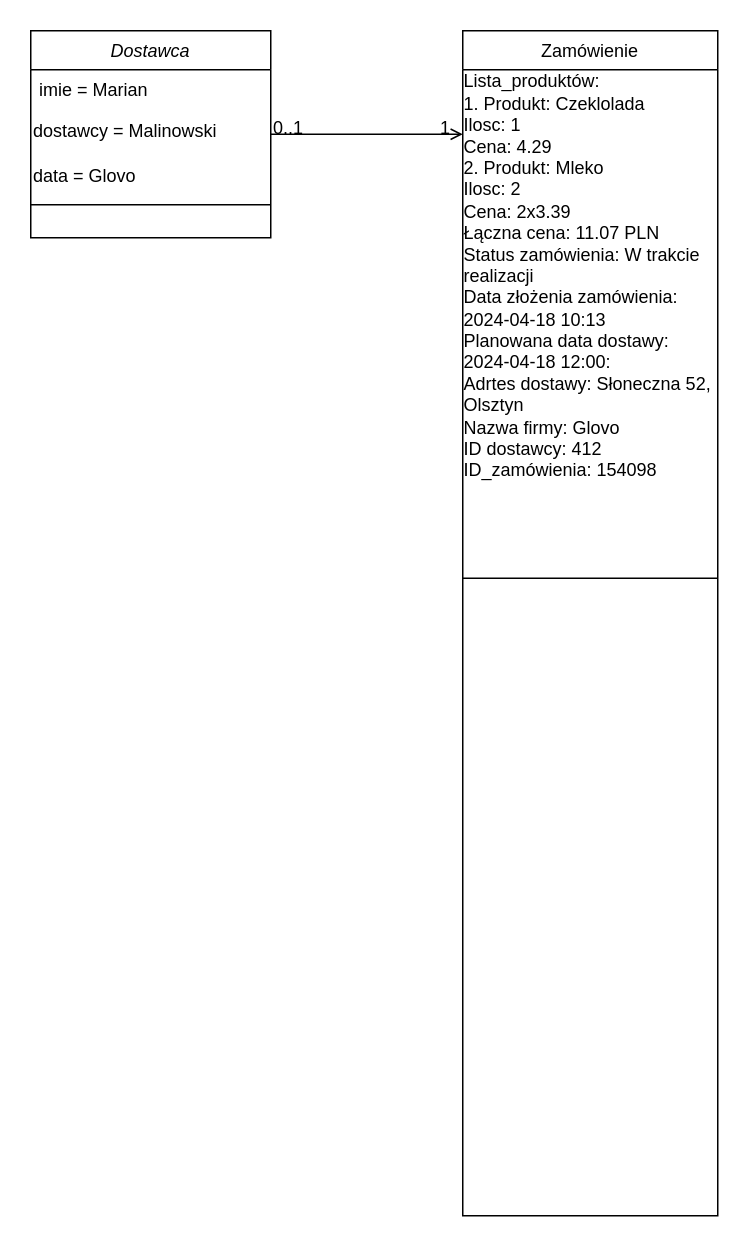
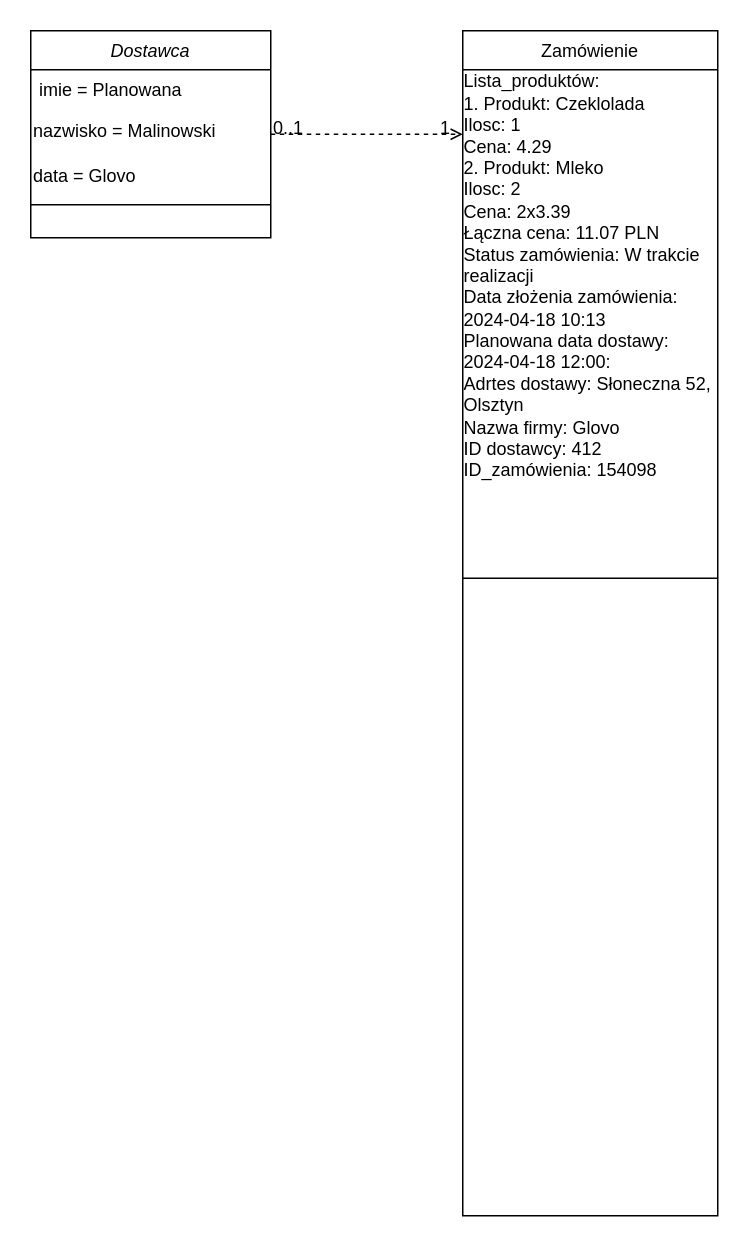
  <mxCell id="0" />
  <mxCell id="1" parent="0" />
  <mxCell id="2" value="Dostawca" style="swimlane;fontStyle=2;align=center;verticalAlign=top;childLayout=stackLayout;horizontal=1;startSize=26;horizontalStack=0;resizeParent=1;resizeLast=0;collapsible=1;marginBottom=0;rounded=0;shadow=0;strokeWidth=1;" parent="1" vertex="1"><mxGeometry x="20" y="20" width="160" height="138" as="geometry"><mxRectangle x="230" y="140" width="160" height="26" as="alternateBounds" /></mxGeometry></mxCell>
- <mxCell id="3" value="imie = Marian&#10;" style="text;align=left;verticalAlign=top;spacingLeft=4;spacingRight=4;overflow=hidden;rotatable=0;points=[[0,0.5],[1,0.5]];portConstraint=eastwest;rounded=0;shadow=0;html=0;" parent="2" vertex="1"><mxGeometry y="26" width="160" height="26" as="geometry" /></mxCell>
- <mxCell id="4" value="dostawcy = Malinowski" style="text;html=1;align=left;verticalAlign=middle;whiteSpace=wrap;rounded=0;" vertex="1" parent="2"><mxGeometry y="52" width="160" height="30" as="geometry" /></mxCell>
+ <mxCell id="3" value="imie = Planowana&#10;" style="text;align=left;verticalAlign=top;spacingLeft=4;spacingRight=4;overflow=hidden;rotatable=0;points=[[0,0.5],[1,0.5]];portConstraint=eastwest;rounded=0;shadow=0;html=0;" parent="2" vertex="1"><mxGeometry y="26" width="160" height="26" as="geometry" /></mxCell>
+ <mxCell id="4" value="nazwisko = Malinowski" style="text;html=1;align=left;verticalAlign=middle;whiteSpace=wrap;rounded=0;" vertex="1" parent="2"><mxGeometry y="52" width="160" height="30" as="geometry" /></mxCell>
  <mxCell id="5" value="data = Glovo" style="text;html=1;align=left;verticalAlign=middle;whiteSpace=wrap;rounded=0;" vertex="1" parent="2"><mxGeometry y="82" width="160" height="30" as="geometry" /></mxCell>
  <mxCell id="6" value="" style="line;html=1;strokeWidth=1;align=left;verticalAlign=middle;spacingTop=-1;spacingLeft=3;spacingRight=3;rotatable=0;labelPosition=right;points=[];portConstraint=eastwest;" parent="2" vertex="1"><mxGeometry y="112" width="160" height="8" as="geometry" /></mxCell>
  <mxCell id="7" value="Zamówienie" style="swimlane;fontStyle=0;align=center;verticalAlign=top;childLayout=stackLayout;horizontal=1;startSize=26;horizontalStack=0;resizeParent=1;resizeLast=0;collapsible=1;marginBottom=0;rounded=0;shadow=0;strokeWidth=1;" parent="1" vertex="1"><mxGeometry x="308" y="20" width="170" height="790" as="geometry"><mxRectangle x="550" y="140" width="160" height="26" as="alternateBounds" /></mxGeometry></mxCell>
  <mxCell id="8" value="&lt;div style=&quot;text-align: left;&quot;&gt;&lt;span style=&quot;background-color: initial;&quot;&gt;Lista_produktów:&amp;nbsp;&lt;/span&gt;&lt;/div&gt;&lt;div style=&quot;text-align: left;&quot;&gt;1. Produkt: Czeklolada&lt;/div&gt;&lt;div style=&quot;text-align: left;&quot;&gt;Ilosc: 1&lt;/div&gt;&lt;div style=&quot;text-align: left;&quot;&gt;Cena: 4.29&lt;/div&gt;&lt;div style=&quot;text-align: left;&quot;&gt;2. Produkt: Mleko&lt;/div&gt;&lt;div style=&quot;text-align: left;&quot;&gt;Ilosc: 2&lt;/div&gt;&lt;div style=&quot;text-align: left;&quot;&gt;Cena: 2x3.39&lt;/div&gt;&lt;div style=&quot;text-align: left;&quot;&gt;Łączna cena: 11.07 PLN&lt;/div&gt;&lt;div style=&quot;text-align: left;&quot;&gt;Status zamówienia: W trakcie realizacji&lt;/div&gt;&lt;div style=&quot;text-align: left;&quot;&gt;Data złożenia zamówienia: 2024-04-18 10:13&lt;/div&gt;&lt;div style=&quot;text-align: left;&quot;&gt;Planowana data dostawy: 2024-04-18 12:00:&lt;/div&gt;&lt;div style=&quot;text-align: left;&quot;&gt;Adrtes dostawy: Słoneczna 52, Olsztyn&lt;/div&gt;&lt;div style=&quot;text-align: left;&quot;&gt;Nazwa firmy: Glovo&lt;/div&gt;&lt;div style=&quot;text-align: left;&quot;&gt;ID dostawcy: 412&lt;/div&gt;&lt;div style=&quot;text-align: left;&quot;&gt;&lt;span style=&quot;text-align: center;&quot;&gt;ID_zamówienia: 154098&lt;/span&gt;&lt;br&gt;&lt;/div&gt;&lt;div&gt;&lt;br&gt;&lt;/div&gt;&lt;div&gt;&lt;br&gt;&lt;/div&gt;" style="text;html=1;align=center;verticalAlign=middle;whiteSpace=wrap;rounded=0;" vertex="1" parent="7"><mxGeometry y="26" width="170" height="304" as="geometry" /></mxCell>
  <mxCell id="9" value="" style="line;html=1;strokeWidth=1;align=left;verticalAlign=middle;spacingTop=-1;spacingLeft=3;spacingRight=3;rotatable=0;labelPosition=right;points=[];portConstraint=eastwest;" parent="7" vertex="1"><mxGeometry y="330" width="170" height="70" as="geometry" /></mxCell>
- <mxCell id="10" value="" style="endArrow=open;shadow=0;strokeWidth=1;rounded=0;curved=0;endFill=1;edgeStyle=elbowEdgeStyle;elbow=vertical;" parent="1" source="2" target="7" edge="1"><mxGeometry x="0.5" y="41" relative="1" as="geometry"><mxPoint x="180" y="92" as="sourcePoint" /><mxPoint x="340" y="92" as="targetPoint" /><mxPoint x="-40" y="32" as="offset" /></mxGeometry></mxCell>
+ <mxCell id="10" value="" style="endArrow=open;shadow=0;strokeWidth=1;rounded=0;curved=0;endFill=1;edgeStyle=elbowEdgeStyle;elbow=vertical;dashed=1;" parent="1" source="2" target="7" edge="1"><mxGeometry x="0.5" y="41" relative="1" as="geometry"><mxPoint x="180" y="92" as="sourcePoint" /><mxPoint x="340" y="92" as="targetPoint" /><mxPoint x="-40" y="32" as="offset" /></mxGeometry></mxCell>
  <mxCell id="11" value="0..1" style="resizable=0;align=left;verticalAlign=bottom;labelBackgroundColor=none;fontSize=12;" parent="10" connectable="0" vertex="1"><mxGeometry x="-1" relative="1" as="geometry"><mxPoint y="4" as="offset" /></mxGeometry></mxCell>
  <mxCell id="12" value="1" style="resizable=0;align=right;verticalAlign=bottom;labelBackgroundColor=none;fontSize=12;" parent="10" connectable="0" vertex="1"><mxGeometry x="1" relative="1" as="geometry"><mxPoint x="-7" y="4" as="offset" /></mxGeometry></mxCell>
